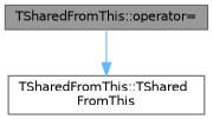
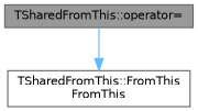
  digraph {
    rankdir=TB
    node [fontname=Helvetica fontsize=10 shape=box style=filled]
    n1 [color=gray40 fillcolor=grey60 fontcolor=black height=0.2 label="TSharedFromThis::operator=" width=0.4]
-   n2 [color=grey40 fillcolor=white height=0.2 label="TSharedFromThis::TShared\lFromThis" width=0.4]
+   n2 [color=grey40 fillcolor=white height=0.2 label="TSharedFromThis::FromThis\lFromThis" width=0.4]
    n1 -> n2 [color=steelblue1 fontname=Helvetica fontsize=10 labelfontname=Helvetica labelfontsize=10 style=solid]
  }
